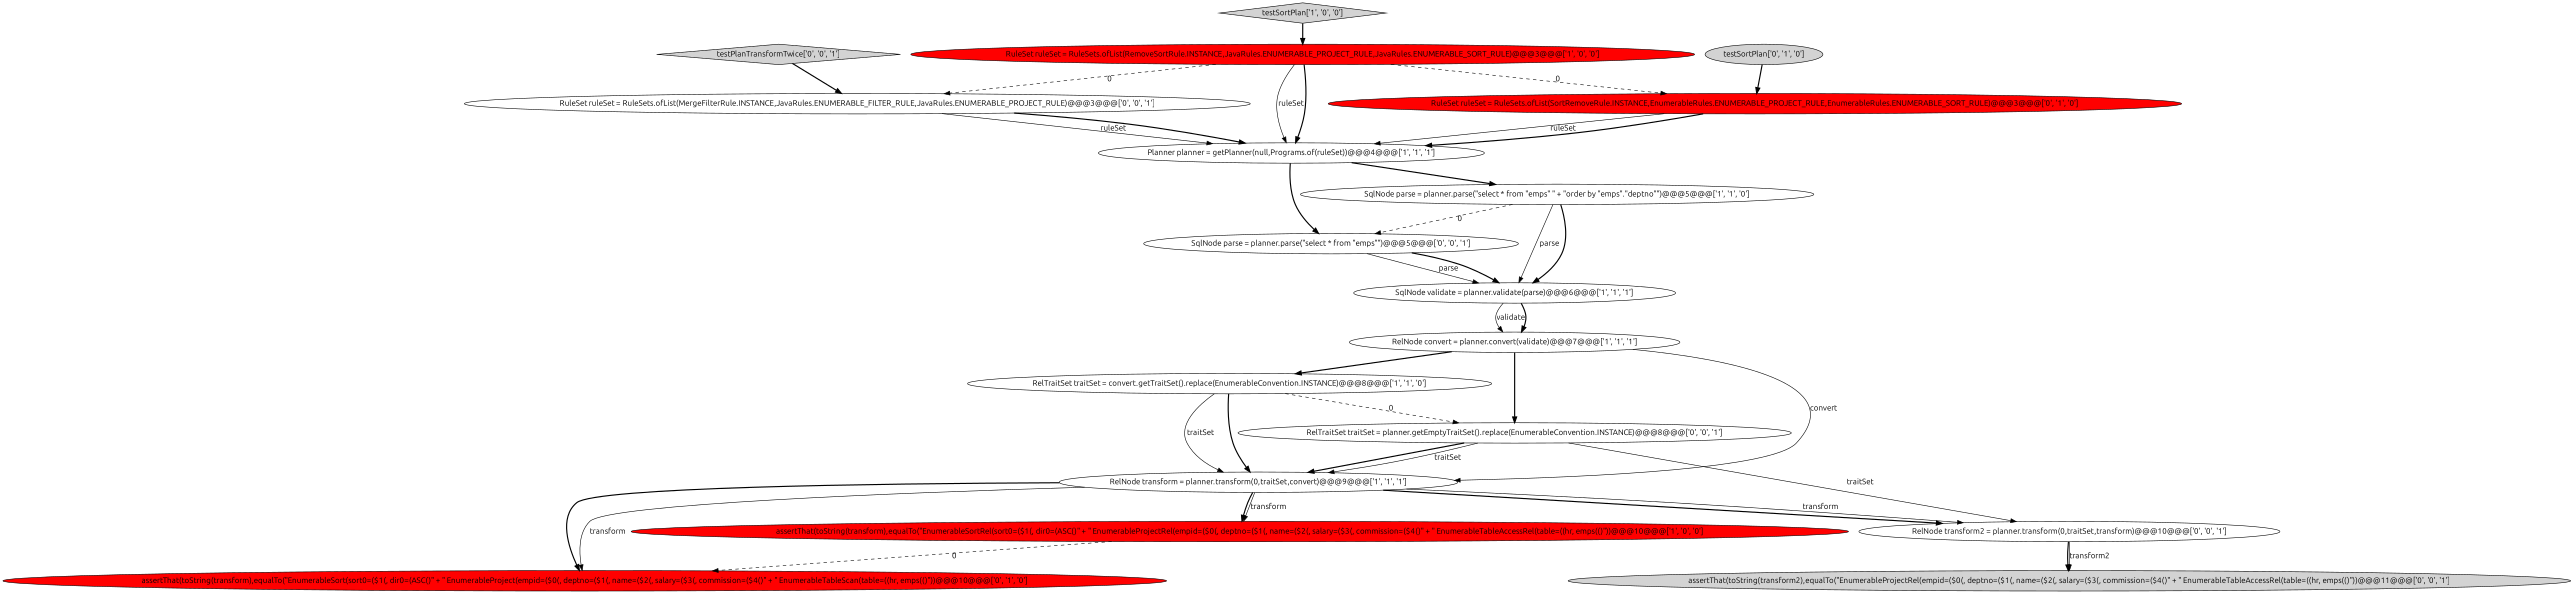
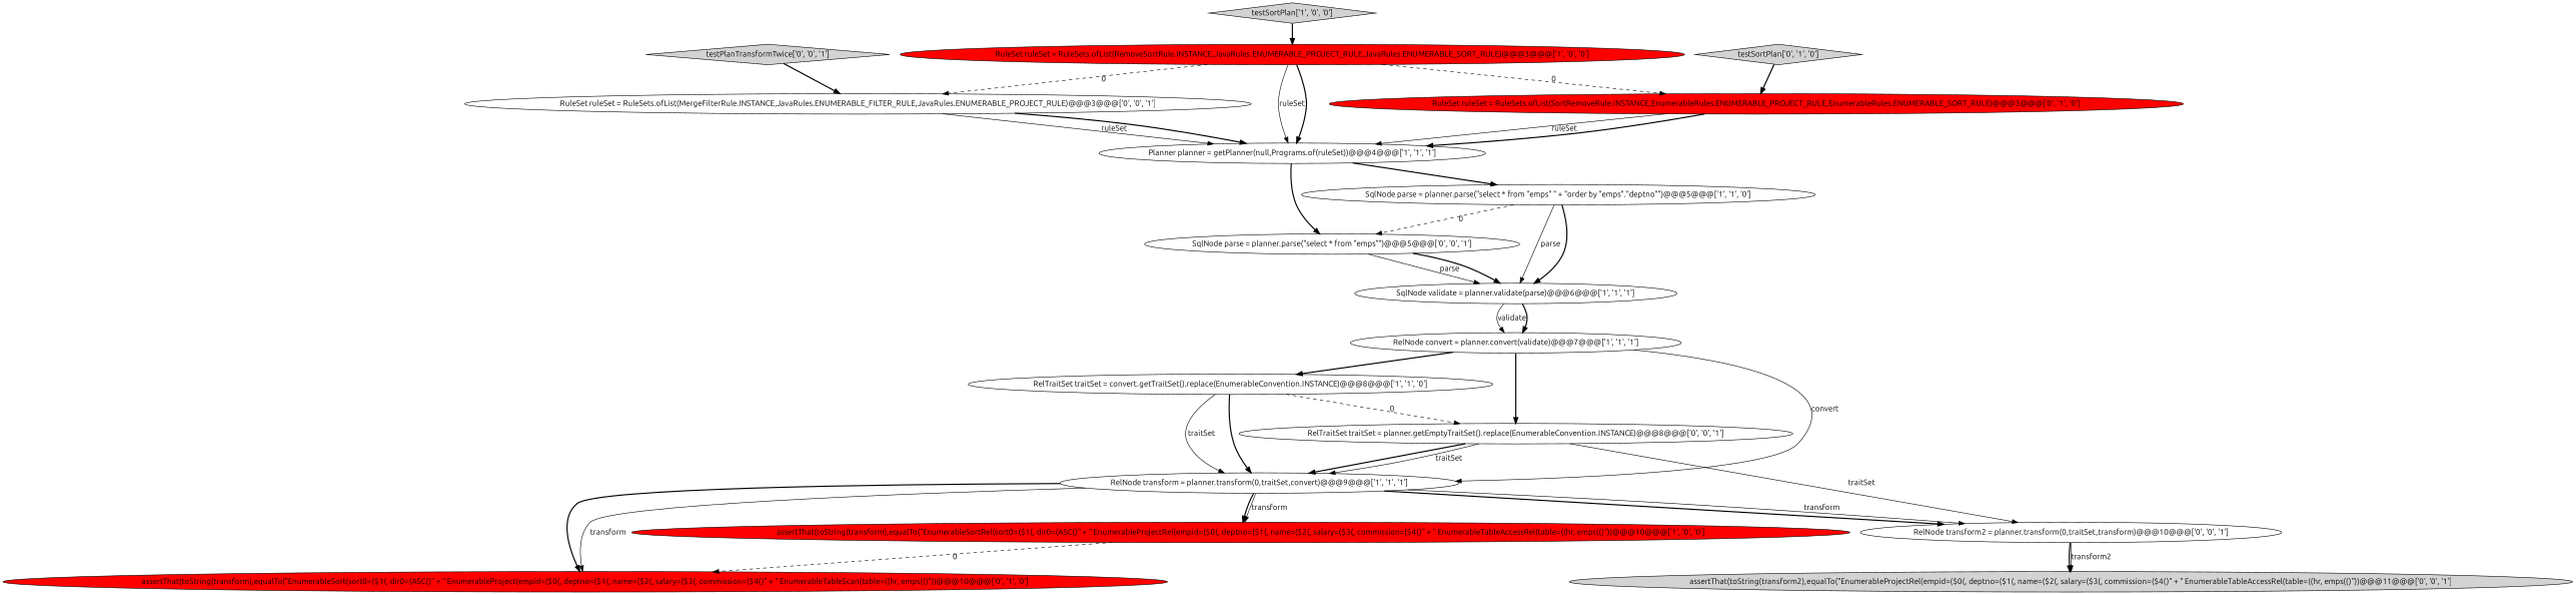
  digraph {
    fontname=Ubuntu
    node [fillcolor=white shape=ellipse style=filled fontname=Ubuntu]
    edge [style=bold fontname=Ubuntu]
    n1 [label="RelTraitSet traitSet = convert.getTraitSet().replace(EnumerableConvention.INSTANCE)@@@8@@@['1', '1', '0']"]
    n2 [label="RelTraitSet traitSet = planner.getEmptyTraitSet().replace(EnumerableConvention.INSTANCE)@@@8@@@['0', '0', '1']"]
    n3 [label="RelNode transform = planner.transform(0,traitSet,convert)@@@9@@@['1', '1', '1']"]
    n4 [label="RuleSet ruleSet = RuleSets.ofList(MergeFilterRule.INSTANCE,JavaRules.ENUMERABLE_FILTER_RULE,JavaRules.ENUMERABLE_PROJECT_RULE)@@@3@@@['0', '0', '1']"]
    n5 [label="Planner planner = getPlanner(null,Programs.of(ruleSet))@@@4@@@['1', '1', '1']"]
    n6 [label="SqlNode parse = planner.parse(\"select * from \"emps\"\")@@@5@@@['0', '0', '1']"]
    n7 [label="SqlNode validate = planner.validate(parse)@@@6@@@['1', '1', '1']"]
    n8 [fillcolor=red label="assertThat(toString(transform),equalTo(\"EnumerableSortRel(sort0=($1(, dir0=(ASC()\" + \" EnumerableProjectRel(empid=($0(, deptno=($1(, name=($2(, salary=($3(, commission=($4()\" + \" EnumerableTableAccessRel(table=((hr, emps(()\"))@@@10@@@['1', '0', '0']"]
    n9 [fillcolor=red label="assertThat(toString(transform),equalTo(\"EnumerableSort(sort0=($1(, dir0=(ASC()\" + \" EnumerableProject(empid=($0(, deptno=($1(, name=($2(, salary=($3(, commission=($4()\" + \" EnumerableTableScan(table=((hr, emps(()\"))@@@10@@@['0', '1', '0']"]
    n10 [fillcolor=red label="RuleSet ruleSet = RuleSets.ofList(RemoveSortRule.INSTANCE,JavaRules.ENUMERABLE_PROJECT_RULE,JavaRules.ENUMERABLE_SORT_RULE)@@@3@@@['1', '0', '0']"]
    n11 [fillcolor=red label="RuleSet ruleSet = RuleSets.ofList(SortRemoveRule.INSTANCE,EnumerableRules.ENUMERABLE_PROJECT_RULE,EnumerableRules.ENUMERABLE_SORT_RULE)@@@3@@@['0', '1', '0']"]
    n12 [fillcolor=lightgray label="testPlanTransformTwice['0', '0', '1']" shape=diamond]
    n13 [fillcolor=lightgray label="assertThat(toString(transform2),equalTo(\"EnumerableProjectRel(empid=($0(, deptno=($1(, name=($2(, salary=($3(, commission=($4()\" + \" EnumerableTableAccessRel(table=((hr, emps(()\"))@@@11@@@['0', '0', '1']"]
    n14 [label="RelNode convert = planner.convert(validate)@@@7@@@['1', '1', '1']"]
    n15 [label="RelNode transform2 = planner.transform(0,traitSet,transform)@@@10@@@['0', '0', '1']"]
    n16 [fillcolor=lightgray label="testSortPlan['1', '0', '0']" shape=diamond]
    n17 [label="SqlNode parse = planner.parse(\"select * from \"emps\" \" + \"order by \"emps\".\"deptno\"\")@@@5@@@['1', '1', '0']"]
-   n18 [fillcolor=lightgray label="testSortPlan['0', '1', '0']"]
+   n18 [fillcolor=lightgray label="testSortPlan['0', '1', '0']" shape=diamond]
    n1 -> n2 [label=0 style=dashed]
    n1 -> n3 [label=traitSet style=solid]
    n1 -> n3
    n2 -> n3
    n2 -> n3 [label=traitSet style=solid]
    n2 -> n15 [label=traitSet style=solid]
    n3 -> n8
    n3 -> n8 [label=transform style=solid]
    n3 -> n9
    n3 -> n9 [label=transform style=solid]
    n3 -> n15
    n3 -> n15 [label=transform style=solid]
    n4 -> n5 [label=ruleSet style=solid]
    n4 -> n5
    n5 -> n6
    n5 -> n17
    n6 -> n7 [label=parse style=solid]
    n6 -> n7
    n7 -> n14 [label=validate style=solid]
    n7 -> n14
    n8 -> n9 [label=0 style=dashed]
    n10 -> n4 [label=0 style=dashed]
    n10 -> n5 [label=ruleSet style=solid]
    n10 -> n5
    n10 -> n11 [label=0 style=dashed]
    n11 -> n5 [label=ruleSet style=solid]
    n11 -> n5
    n12 -> n4
    n14 -> n1
    n14 -> n2
    n14 -> n3 [label=convert style=solid]
    n15 -> n13
    n15 -> n13 [label=transform2 style=solid]
    n16 -> n10
    n17 -> n6 [label=0 style=dashed]
    n17 -> n7 [label=parse style=solid]
    n17 -> n7
    n18 -> n11
  }
